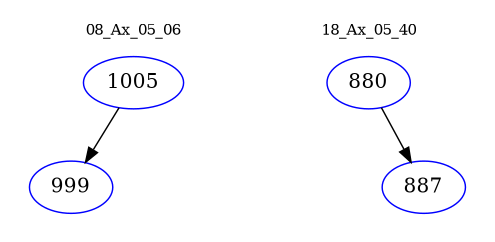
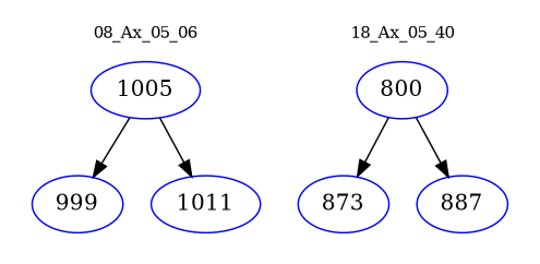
  digraph {
    node [color=blue]
    edge [color=black]
    n1 [label=1005]
    n2 [label=999]
-   n4 [label=880]
+   n3 [label=1011]
+   n4 [label=800]
+   n5 [label=873]
    n6 [label=887]
    subgraph cluster_1 {
      color=white
      fontsize=10
      label="08_Ax_05_06"
      n1
      n2
+     n3
    }
    subgraph cluster_2 {
      color=white
      fontsize=10
      label="18_Ax_05_40"
      n4
+     n5
      n6
    }
    n1 -> n2
+   n1 -> n3
+   n4 -> n5
    n4 -> n6
  }
